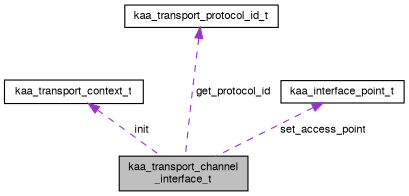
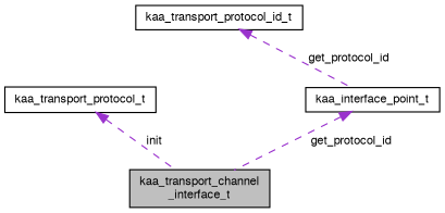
  digraph {
    node [color=black fontname=FreeSans fontsize=10 shape=record]
    edge [color=darkorchid3 dir=back fontname=FreeSans fontsize=10 labelfontname=FreeSans labelfontsize=10 style=dashed]
    n1 [fillcolor=grey75 fontcolor=black height=0.2 label="kaa_transport_channel\l_interface_t" style=filled width=0.4]
-   n2 [height=0.2 label=kaa_transport_context_t width=0.4]
+   n2 [height=0.2 label=kaa_transport_protocol_t width=0.4]
    n3 [height=0.2 label=kaa_interface_point_t width=0.4]
    n4 [height=0.2 label=kaa_transport_protocol_id_t width=0.4]
    n2 -> n1 [label=" init"]
-   n3 -> n1 [label=" set_access_point"]
-   n4 -> n1 [label=" get_protocol_id"]
+   n3 -> n1 [label=" get_protocol_id"]
+   n4 -> n3 [label=" get_protocol_id"]
  }
